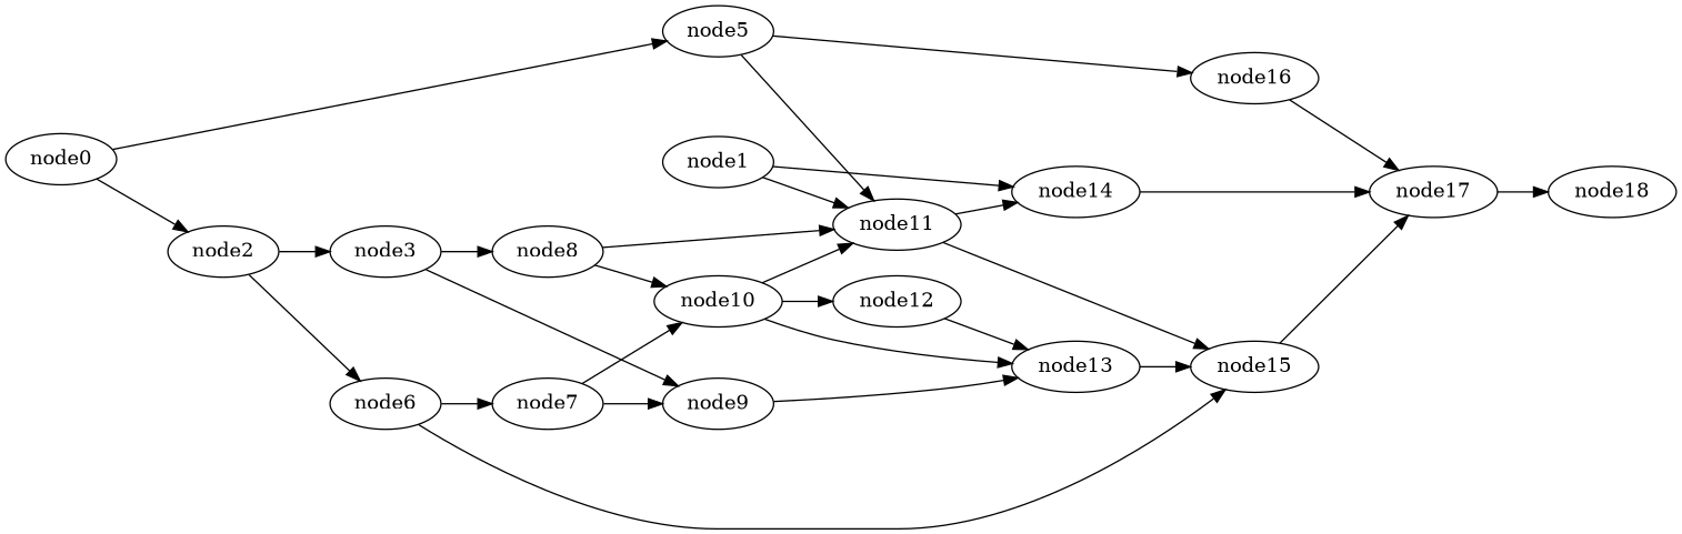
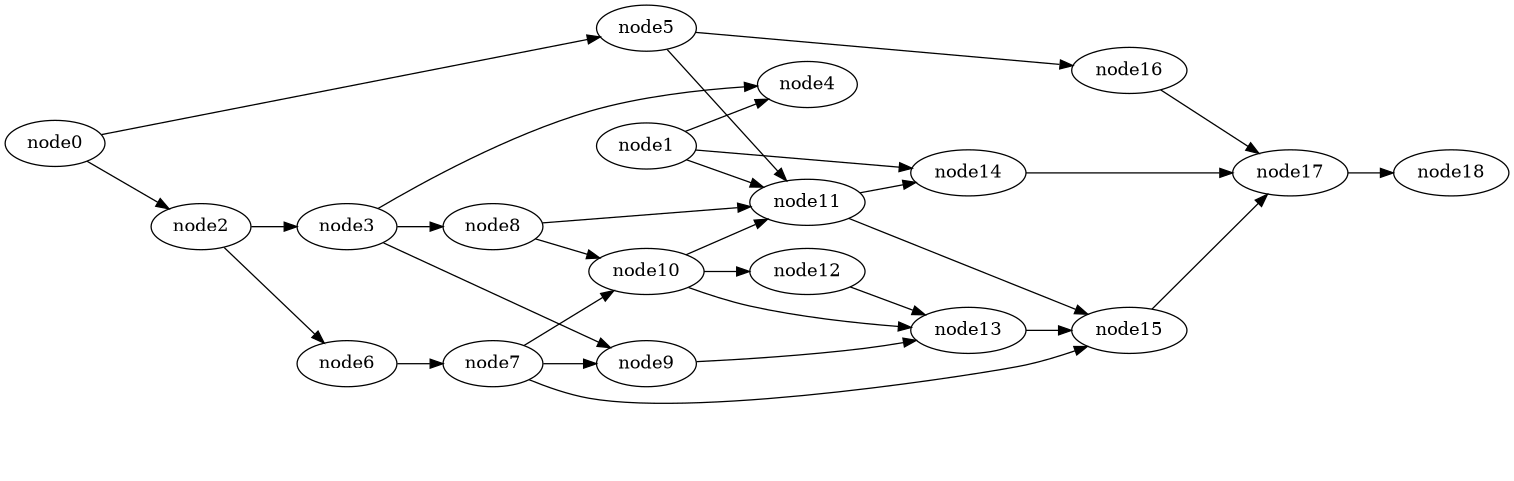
  digraph {
    rankdir=LR
    node17
    node18
    node16
    node15
    node14
    node13
    node12
    node11
    node10
    node9
    node8
    node7
    node6
    node5
    node3
+   node4
    node2
    node1
    node0
    node17 -> node18
    node16 -> node17
    node15 -> node17
    node14 -> node17
    node13 -> node15
    node12 -> node13
    node11 -> node15
    node11 -> node14
    node10 -> node13
    node10 -> node12
    node10 -> node11
    node9 -> node13
    node8 -> node11
    node8 -> node10
    node7 -> node10
    node7 -> node9
-   node6 -> node15
+   node7 -> node15
    node6 -> node7
    node5 -> node16
    node5 -> node11
    node3 -> node9
    node3 -> node8
+   node3 -> node4
    node2 -> node6
    node2 -> node3
    node1 -> node14
    node1 -> node11
+   node1 -> node4
    node0 -> node5
    node0 -> node2
  }
